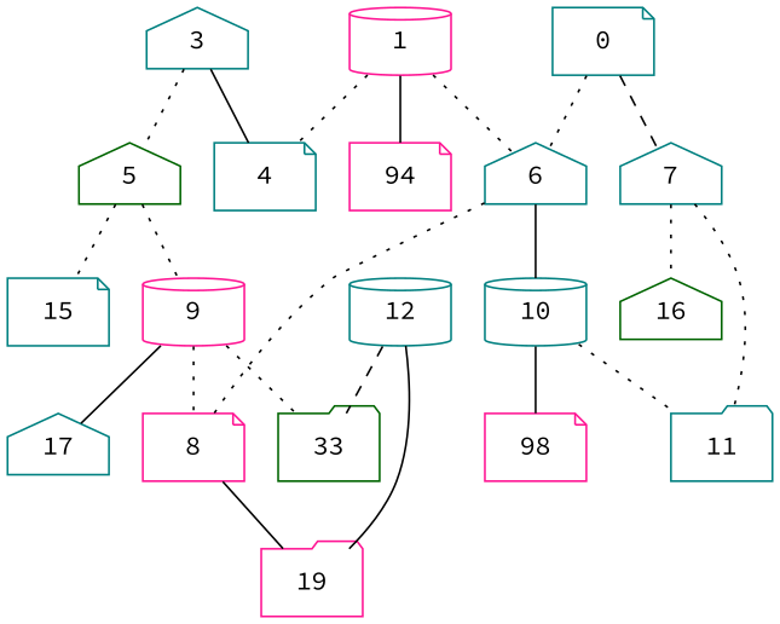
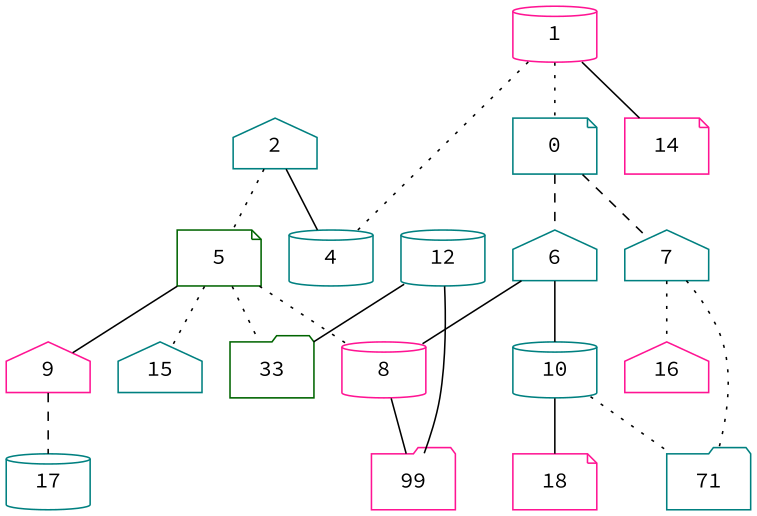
  graph {
    fontname="Source Code Pro"
    node [chem=C color=teal fontname="Source Code Pro" shape=note]
    edge [fontname="Source Code Pro" style=dotted valence=1]
    1 [color=deeppink shape=cylinder]
    n2 [label=0]
-   4 [chem=O]
-   14 [chem=H color=deeppink label=94]
-   2 [shape=house label=3]
-   5 [color=darkgreen shape=house]
+   4 [chem=O shape=cylinder]
+   14 [chem=H color=deeppink]
+   2 [shape=house]
+   5 [color=darkgreen]
    6 [shape=house]
    7 [shape=house]
-   15 [chem=H]
-   8 [color=deeppink]
-   9 [color=deeppink shape=cylinder]
+   15 [chem=H shape=house]
+   8 [color=deeppink shape=cylinder]
+   9 [color=deeppink shape=house]
    10 [shape=cylinder]
-   11 [chem=S shape=folder]
-   16 [chem=H color=darkgreen shape=house]
-   19 [chem=H color=deeppink shape=folder]
+   11 [chem=S shape=folder label=71]
+   16 [chem=H color=deeppink shape=house]
+   19 [chem=H color=deeppink shape=folder label=99]
    n16 [chem=S color=darkgreen label=33 shape=folder]
-   17 [chem=H shape=house]
-   18 [chem=H color=deeppink label=98]
+   17 [chem=H shape=cylinder]
+   18 [chem=H color=deeppink]
    12 [shape=cylinder]
-   1 -- 6
+   1 -- n2
    1 -- 4
    1 -- 14 [style=solid]
-   n2 -- 6
+   n2 -- 6 [style=dashed]
    n2 -- 7 [style=dashed valence=2]
    2 -- 4 [style=solid]
    2 -- 5
    5 -- 15
-   9 -- 8
-   5 -- 9 [valence=2]
-   6 -- 8
+   5 -- 8
+   5 -- 9 [style=solid valence=2]
+   6 -- 8 [style=solid]
    6 -- 10 [style=solid valence=2]
    7 -- 11
    7 -- 16
    8 -- 19 [style=solid valence=2]
-   9 -- n16
-   9 -- 17 [style=solid]
+   5 -- n16
+   9 -- 17 [style=dashed]
    10 -- 11
    10 -- 18 [style=solid]
    12 -- 19 [style=solid]
-   12 -- n16 [style=dashed]
+   12 -- n16 [style=solid]
  }
